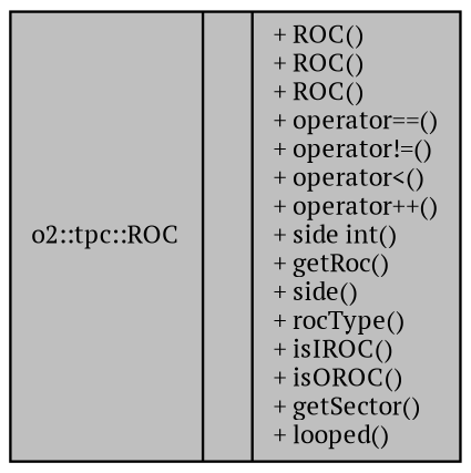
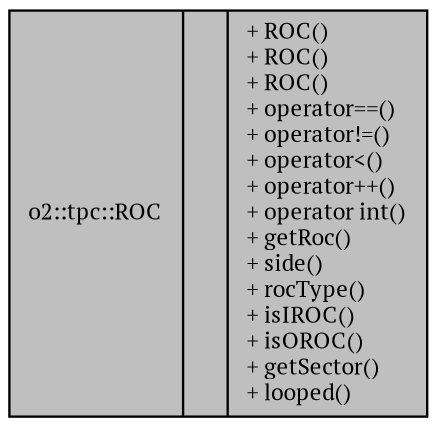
  digraph {
    rankdir=LR
    fontname="PT Serif"
-   n1 [color=black fillcolor=grey75 fontcolor=black fontname="PT Serif" fontsize=10 height=0.2 label="{o2::tpc::ROC\n||+ ROC()\l+ ROC()\l+ ROC()\l+ operator==()\l+ operator!=()\l+ operator\<()\l+ operator++()\l+ side int()\l+ getRoc()\l+ side()\l+ rocType()\l+ isIROC()\l+ isOROC()\l+ getSector()\l+ looped()\l}" shape=record style=filled width=0.4]
+   n1 [color=black fillcolor=grey75 fontcolor=black fontname="PT Serif" fontsize=10 height=0.2 label="{o2::tpc::ROC\n||+ ROC()\l+ ROC()\l+ ROC()\l+ operator==()\l+ operator!=()\l+ operator\<()\l+ operator++()\l+ operator int()\l+ getRoc()\l+ side()\l+ rocType()\l+ isIROC()\l+ isOROC()\l+ getSector()\l+ looped()\l}" shape=record style=filled width=0.4]
  }
